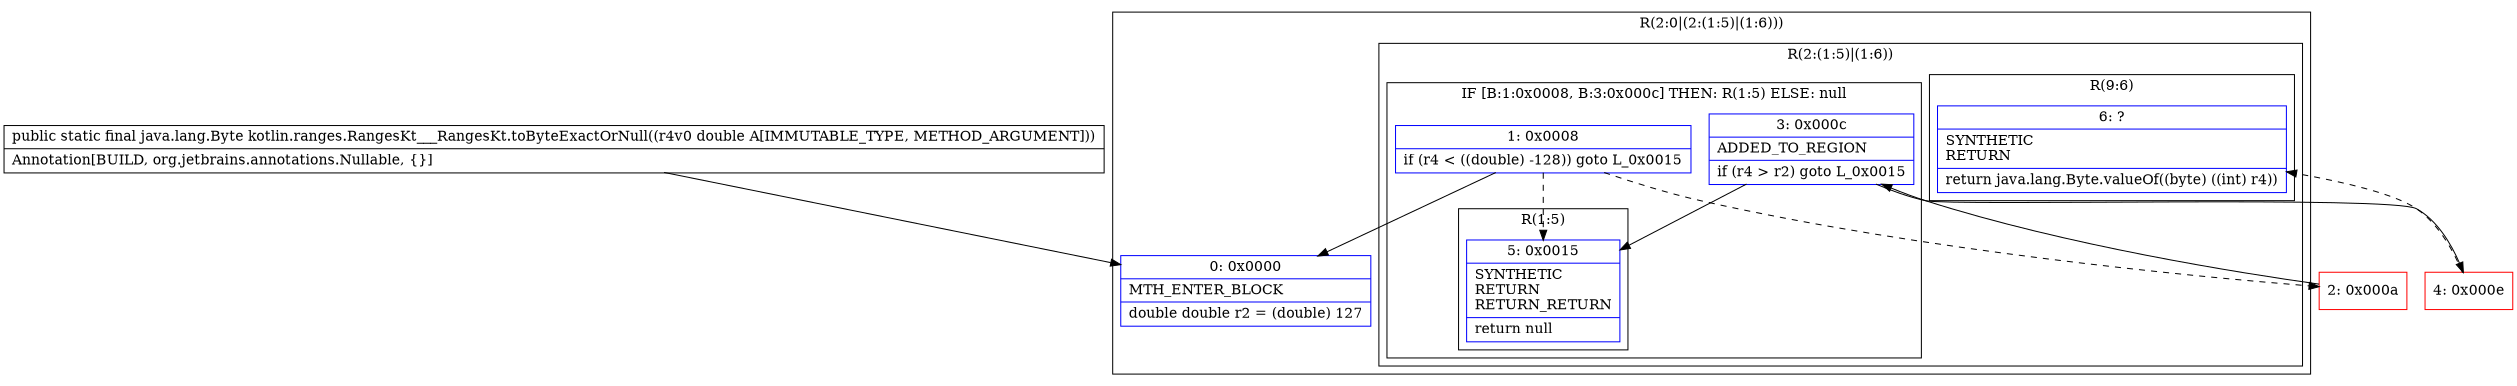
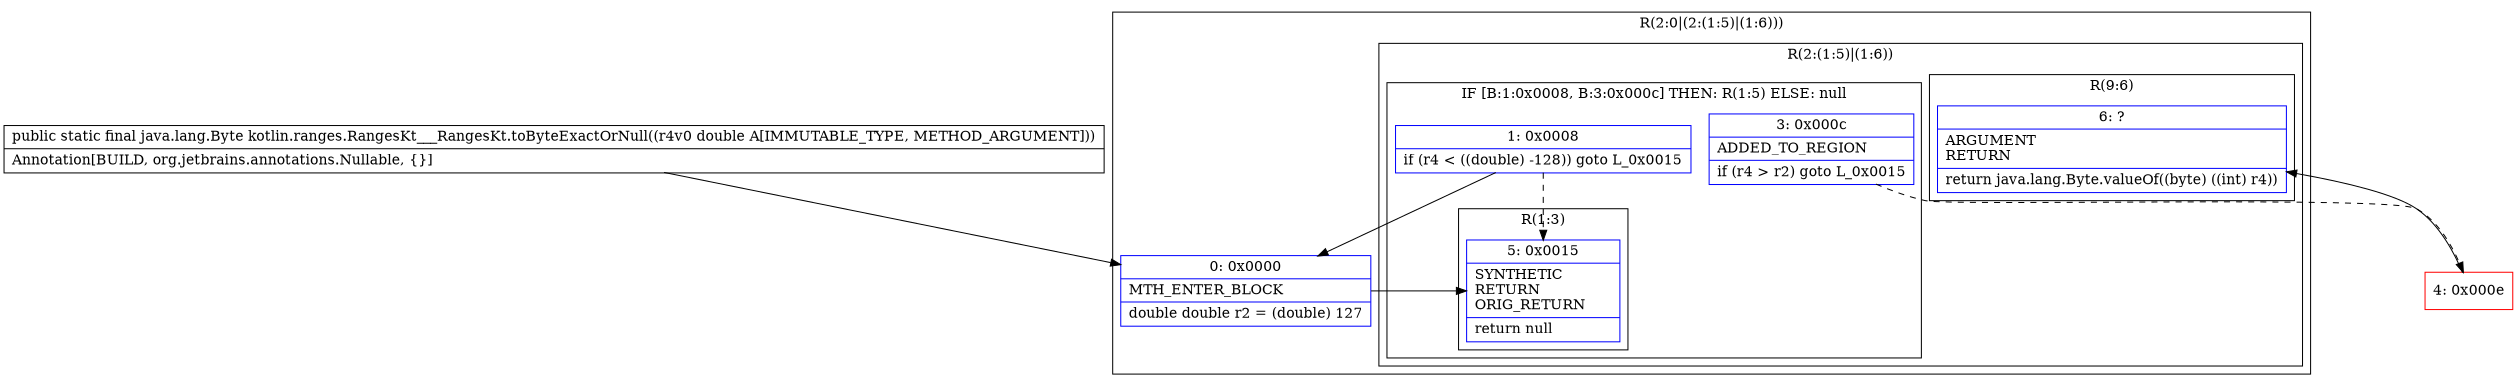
  digraph {
    node [color=blue shape=record]
-   n1 [label="{5\:\ 0x0015|SYNTHETIC\lRETURN\lRETURN_RETURN\l|return null\l}"]
+   n1 [label="{5\:\ 0x0015|SYNTHETIC\lRETURN\lORIG_RETURN\l|return null\l}"]
    n2 [label="{1\:\ 0x0008|if (r4 \< ((double) \-128)) goto L_0x0015\l}"]
    n3 [label="{3\:\ 0x000c|ADDED_TO_REGION\l|if (r4 \> r2) goto L_0x0015\l}"]
-   n4 [label="{6\:\ ?|SYNTHETIC\lRETURN\l|return java.lang.Byte.valueOf((byte) ((int) r4))\l}"]
+   n4 [label="{6\:\ ?|ARGUMENT\lRETURN\l|return java.lang.Byte.valueOf((byte) ((int) r4))\l}"]
    n5 [label="{0\:\ 0x0000|MTH_ENTER_BLOCK\l|double double r2 = (double) 127\l}"]
-   n6 [color=red label="{2\:\ 0x000a}"]
    n7 [color=red label="{4\:\ 0x000e}"]
    n8 [label="{public static final java.lang.Byte kotlin.ranges.RangesKt___RangesKt.toByteExactOrNull((r4v0 double A[IMMUTABLE_TYPE, METHOD_ARGUMENT]))  | Annotation[BUILD, org.jetbrains.annotations.Nullable, \{\}]\l}" color=""]
    subgraph cluster_1 {
      label="R(2:0|(2:(1:5)|(1:6)))"
      n5
      subgraph cluster_2 {
        label="R(2:(1:5)|(1:6))"
        subgraph cluster_3 {
          label="IF [B:1:0x0008, B:3:0x000c] THEN: R(1:5) ELSE: null"
          n2
          n3
          subgraph cluster_4 {
-           label="R(1:5)"
+           label="R(1:3)"
            n1
          }
        }
        subgraph cluster_5 {
          label="R(9:6)"
          n4
        }
      }
    }
    n2 -> n1 [style=dashed]
    n2 -> n5
-   n2 -> n6 [style=dashed]
-   n3 -> n1
-   n3 -> n7 [style=solid]
-   n6 -> n3
-   n7 -> n4 [style=dashed]
+   n5 -> n1
+   n3 -> n7 [style=dashed]
+   n7 -> n4
    n8 -> n5
  }
